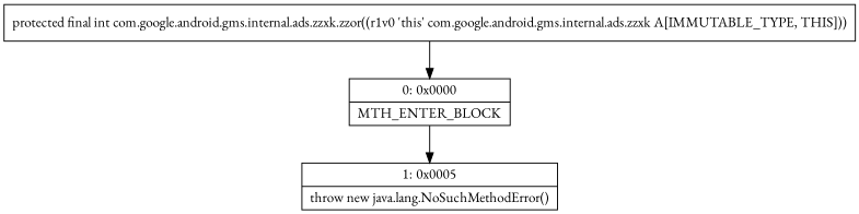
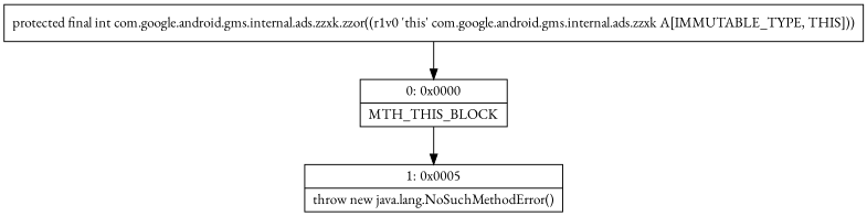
  digraph {
    fontname="EB Garamond"
    node [shape=record fontname="EB Garamond"]
    edge [fontname="EB Garamond"]
-   n1 [label="{0\:\ 0x0000|MTH_ENTER_BLOCK\l}"]
+   n1 [label="{0\:\ 0x0000|MTH_THIS_BLOCK\l}"]
    n2 [label="{1\:\ 0x0005|throw new java.lang.NoSuchMethodError()\l}"]
    n3 [label="{protected final int com.google.android.gms.internal.ads.zzxk.zzor((r1v0 'this' com.google.android.gms.internal.ads.zzxk A[IMMUTABLE_TYPE, THIS])) }"]
    n1 -> n2
    n3 -> n1
  }
